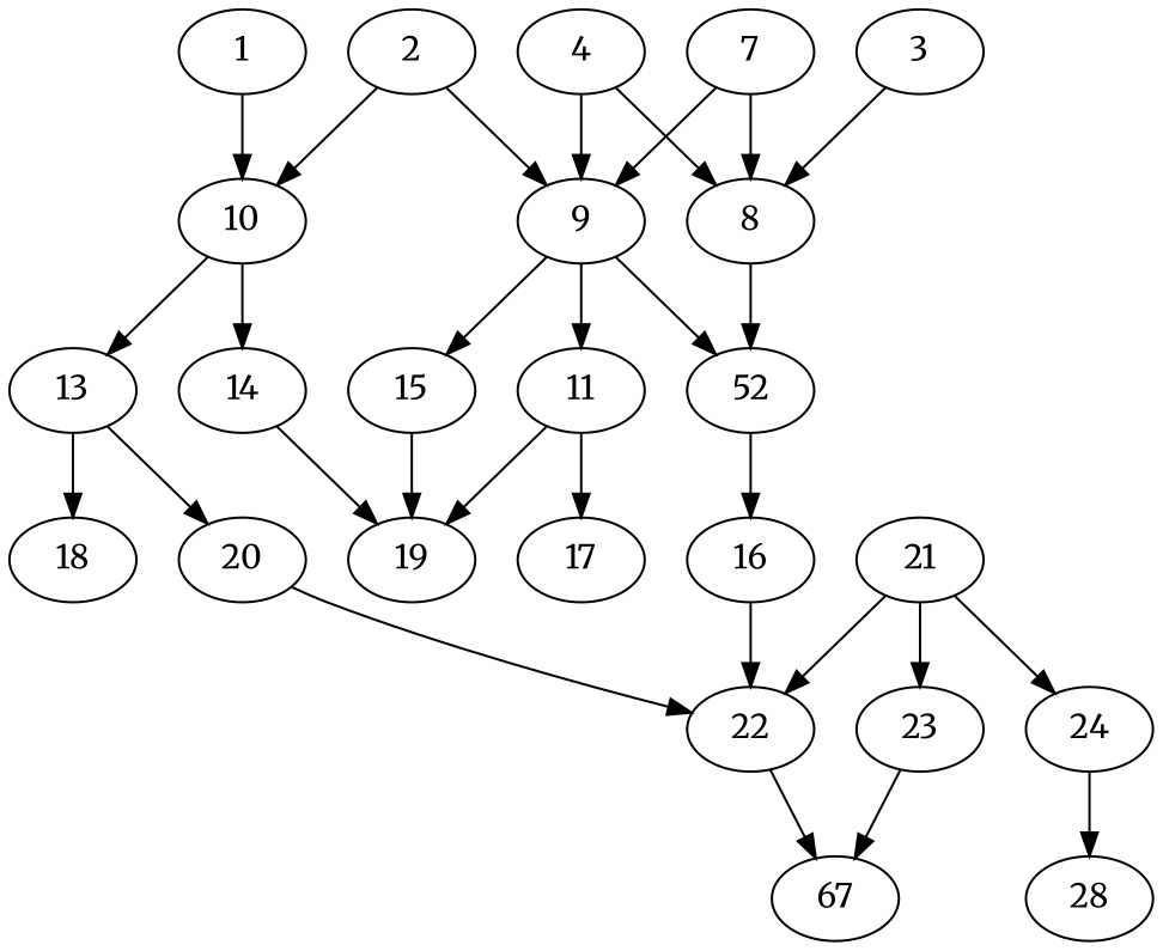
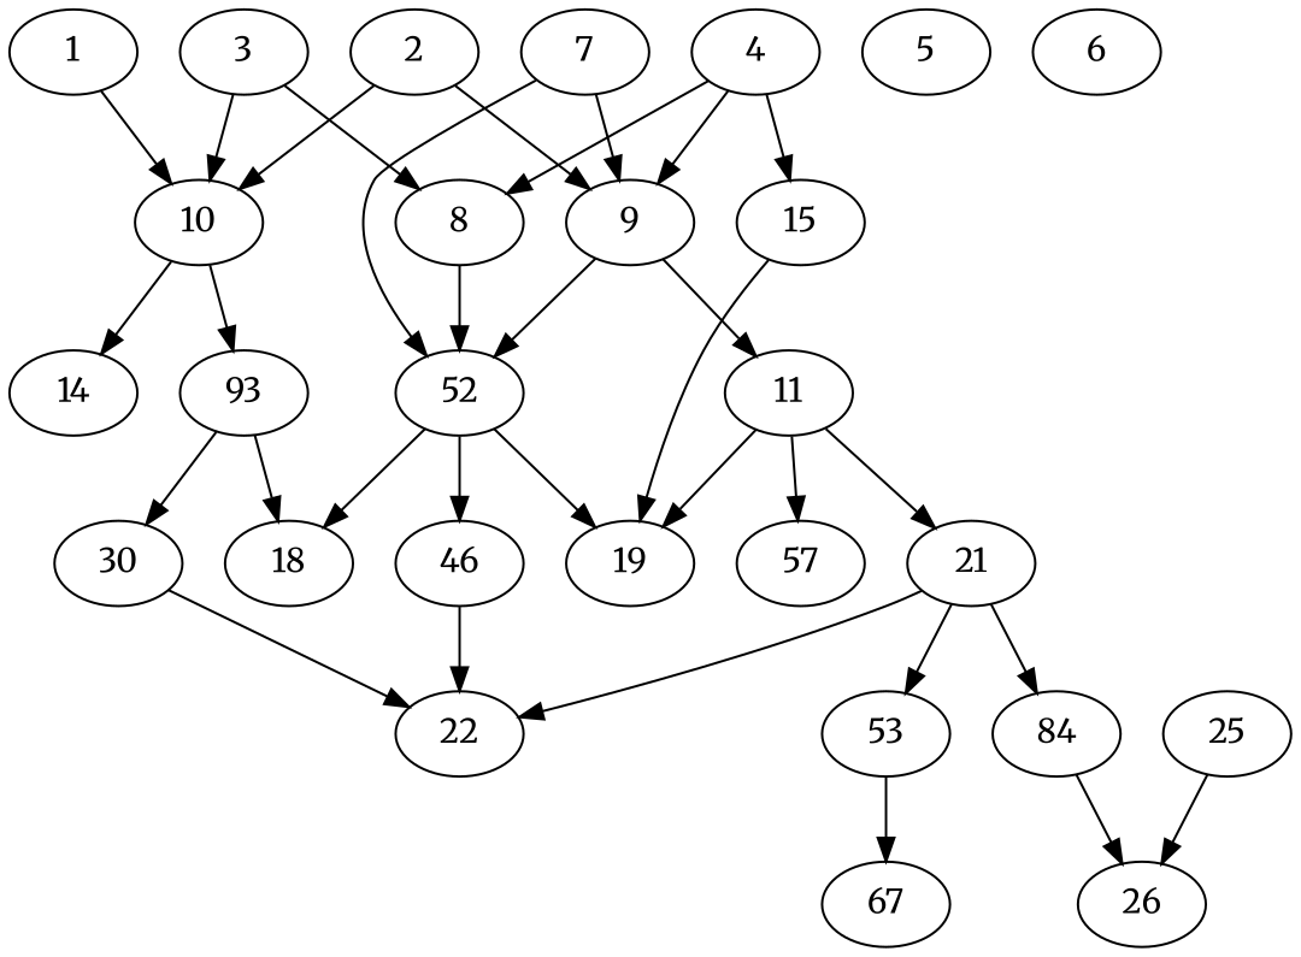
  digraph {
    fontname=Merriweather
    node [alpha=0.08 fontname=Merriweather]
    edge [fontname=Merriweather]
    1 [alpha=0.10 expect_size=45342260716942376]
    10 [expect_size=223949516558262]
-   13 [alpha=0.09 expect_size=11155108018209258]
+   13 [alpha=0.09 expect_size=11155108018209258 label=93]
    14 [alpha=0.17 expect_size=1007360151299633]
    18 [alpha=0.12 expect_size=55808233839692744]
-   20 [alpha=0.07 expect_size=53562656372413169664]
+   20 [alpha=0.07 expect_size=53562656372413169664 label=30]
    19 [alpha=0.07 expect_size=1429676006167201]
    2 [alpha=0.16 expect_size=7187904596810029]
    9 [alpha=0.19 expect_size=6782320988093677568]
    n10 [alpha=0.10 expect_size=12362795530059776000 label=52]
    11 [alpha=0.12 expect_size=1087969749114005]
    15 [alpha=0.13 expect_size=1410935411441664000]
-   16 [alpha=0.19 expect_size=4210835958383086]
-   17 [alpha=0.19 expect_size=143055326775313808]
+   16 [alpha=0.19 expect_size=4210835958383086 label=46]
+   17 [alpha=0.19 expect_size=143055326775313808 label=57]
    21 [alpha=0.18 expect_size=56705695460355997696]
    3 [expect_size=13612774265138434]
    8 [alpha=0.20 expect_size=1254973938035050]
    4 [alpha=0.17 expect_size=1603321937351273]
+   5 [alpha=0.17 expect_size=503859023884489]
+   6 [expect_size=185296252715469504]
    7 [alpha=0.01 expect_size=50371495194743799808]
    22 [alpha=0.12 expect_size=153633241677775232]
-   23 [alpha=0.01 expect_size=14036588366170947584]
-   24 [alpha=0.15 expect_size=741150752651239168]
+   23 [alpha=0.01 expect_size=14036588366170947584 label=53]
+   24 [alpha=0.15 expect_size=741150752651239168 label=84]
    n25 [alpha=0.15 expect_size=4256428438488875008 label=67]
-   26 [alpha=0.11 expect_size=1108048544935170 label=28]
+   26 [alpha=0.11 expect_size=1108048544935170]
+   25 [alpha=0.07 expect_size=851070477194493952]
    1 -> 10
    10 -> 13
    10 -> 14
    13 -> 18
    13 -> 20
-   14 -> 19
+   n10 -> 19
    20 -> 22
    2 -> 10
    2 -> 9
    9 -> n10
    9 -> 11
-   9 -> 15
+   4 -> 15
+   n10 -> 18
    n10 -> 16
    11 -> 19
    11 -> 17
+   11 -> 21
    15 -> 19
    16 -> 22
    21 -> 22
    21 -> 23
    21 -> 24
+   3 -> 10
    3 -> 8
    8 -> n10
    4 -> 9
    4 -> 8
    7 -> 9
-   7 -> 8
-   22 -> n25
+   7 -> n10
    23 -> n25
    24 -> 26
+   25 -> 26
  }
